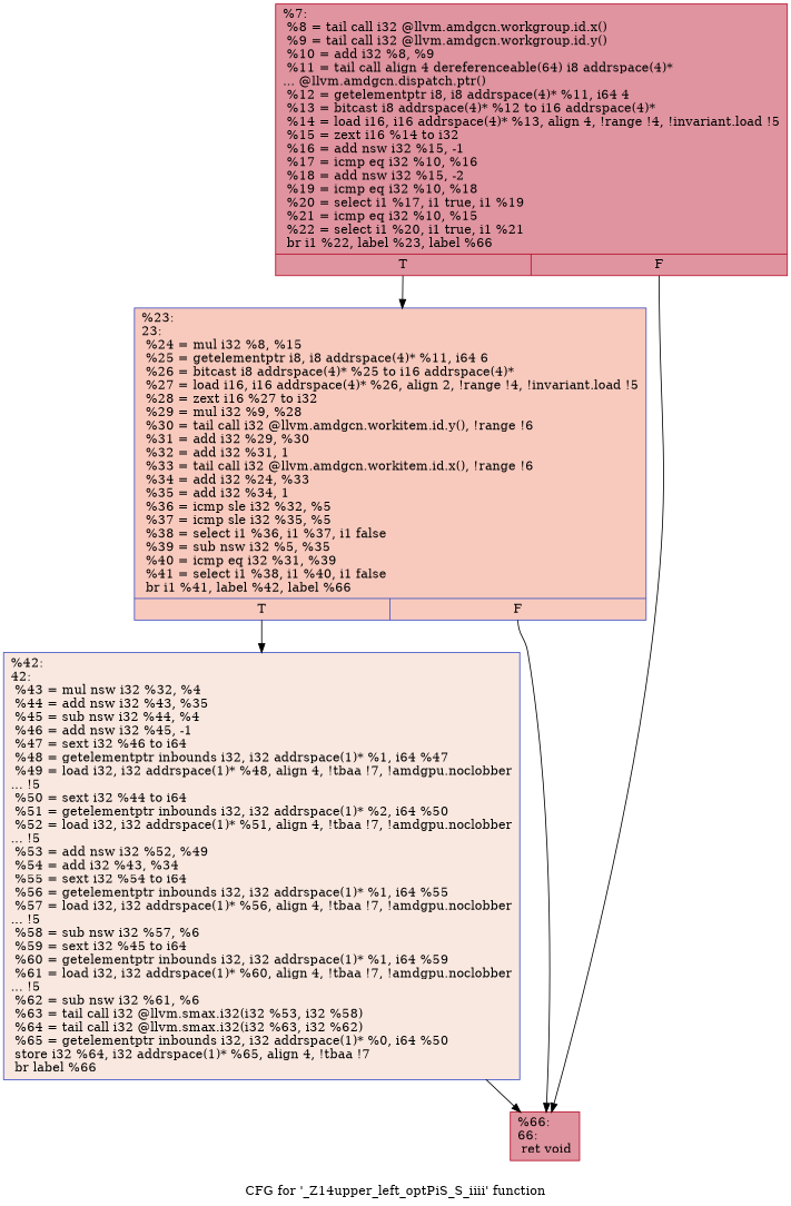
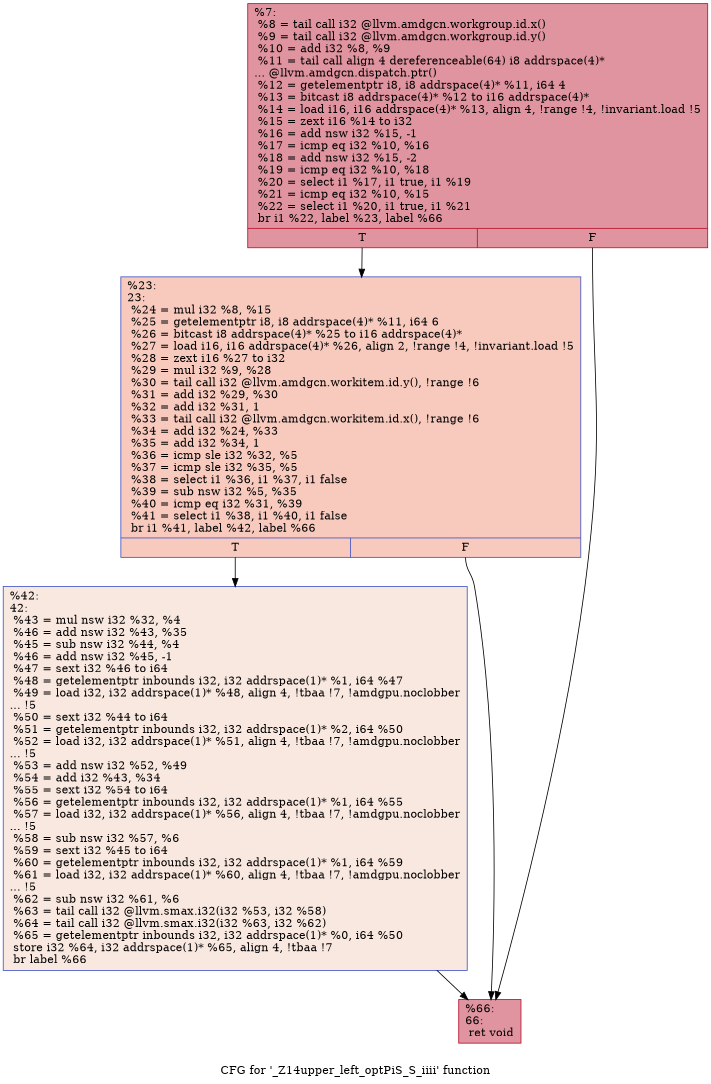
  digraph {
    label="CFG for '_Z14upper_left_optPiS_S_iiii' function"
    node [color="#b70d28ff" fillcolor="#b70d2870" shape=record style=filled]
    edge [tailport=s0]
    n1 [label="{%7:\l  %8 = tail call i32 @llvm.amdgcn.workgroup.id.x()\l  %9 = tail call i32 @llvm.amdgcn.workgroup.id.y()\l  %10 = add i32 %8, %9\l  %11 = tail call align 4 dereferenceable(64) i8 addrspace(4)*\l... @llvm.amdgcn.dispatch.ptr()\l  %12 = getelementptr i8, i8 addrspace(4)* %11, i64 4\l  %13 = bitcast i8 addrspace(4)* %12 to i16 addrspace(4)*\l  %14 = load i16, i16 addrspace(4)* %13, align 4, !range !4, !invariant.load !5\l  %15 = zext i16 %14 to i32\l  %16 = add nsw i32 %15, -1\l  %17 = icmp eq i32 %10, %16\l  %18 = add nsw i32 %15, -2\l  %19 = icmp eq i32 %10, %18\l  %20 = select i1 %17, i1 true, i1 %19\l  %21 = icmp eq i32 %10, %15\l  %22 = select i1 %20, i1 true, i1 %21\l  br i1 %22, label %23, label %66\l|{<s0>T|<s1>F}}"]
    n2 [color="#3d50c3ff" fillcolor="#ef886b70" label="{%23:\l23:                                               \l  %24 = mul i32 %8, %15\l  %25 = getelementptr i8, i8 addrspace(4)* %11, i64 6\l  %26 = bitcast i8 addrspace(4)* %25 to i16 addrspace(4)*\l  %27 = load i16, i16 addrspace(4)* %26, align 2, !range !4, !invariant.load !5\l  %28 = zext i16 %27 to i32\l  %29 = mul i32 %9, %28\l  %30 = tail call i32 @llvm.amdgcn.workitem.id.y(), !range !6\l  %31 = add i32 %29, %30\l  %32 = add i32 %31, 1\l  %33 = tail call i32 @llvm.amdgcn.workitem.id.x(), !range !6\l  %34 = add i32 %24, %33\l  %35 = add i32 %34, 1\l  %36 = icmp sle i32 %32, %5\l  %37 = icmp sle i32 %35, %5\l  %38 = select i1 %36, i1 %37, i1 false\l  %39 = sub nsw i32 %5, %35\l  %40 = icmp eq i32 %31, %39\l  %41 = select i1 %38, i1 %40, i1 false\l  br i1 %41, label %42, label %66\l|{<s0>T|<s1>F}}"]
    n3 [label="{%66:\l66:                                               \l  ret void\l}"]
-   n4 [color="#3d50c3ff" fillcolor="#f1ccb870" label="{%42:\l42:                                               \l  %43 = mul nsw i32 %32, %4\l  %44 = add nsw i32 %43, %35\l  %45 = sub nsw i32 %44, %4\l  %46 = add nsw i32 %45, -1\l  %47 = sext i32 %46 to i64\l  %48 = getelementptr inbounds i32, i32 addrspace(1)* %1, i64 %47\l  %49 = load i32, i32 addrspace(1)* %48, align 4, !tbaa !7, !amdgpu.noclobber\l... !5\l  %50 = sext i32 %44 to i64\l  %51 = getelementptr inbounds i32, i32 addrspace(1)* %2, i64 %50\l  %52 = load i32, i32 addrspace(1)* %51, align 4, !tbaa !7, !amdgpu.noclobber\l... !5\l  %53 = add nsw i32 %52, %49\l  %54 = add i32 %43, %34\l  %55 = sext i32 %54 to i64\l  %56 = getelementptr inbounds i32, i32 addrspace(1)* %1, i64 %55\l  %57 = load i32, i32 addrspace(1)* %56, align 4, !tbaa !7, !amdgpu.noclobber\l... !5\l  %58 = sub nsw i32 %57, %6\l  %59 = sext i32 %45 to i64\l  %60 = getelementptr inbounds i32, i32 addrspace(1)* %1, i64 %59\l  %61 = load i32, i32 addrspace(1)* %60, align 4, !tbaa !7, !amdgpu.noclobber\l... !5\l  %62 = sub nsw i32 %61, %6\l  %63 = tail call i32 @llvm.smax.i32(i32 %53, i32 %58)\l  %64 = tail call i32 @llvm.smax.i32(i32 %63, i32 %62)\l  %65 = getelementptr inbounds i32, i32 addrspace(1)* %0, i64 %50\l  store i32 %64, i32 addrspace(1)* %65, align 4, !tbaa !7\l  br label %66\l}"]
+   n4 [color="#3d50c3ff" fillcolor="#f1ccb870" label="{%42:\l42:                                               \l  %43 = mul nsw i32 %32, %4\l  %46 = add nsw i32 %43, %35\l  %45 = sub nsw i32 %44, %4\l  %46 = add nsw i32 %45, -1\l  %47 = sext i32 %46 to i64\l  %48 = getelementptr inbounds i32, i32 addrspace(1)* %1, i64 %47\l  %49 = load i32, i32 addrspace(1)* %48, align 4, !tbaa !7, !amdgpu.noclobber\l... !5\l  %50 = sext i32 %44 to i64\l  %51 = getelementptr inbounds i32, i32 addrspace(1)* %2, i64 %50\l  %52 = load i32, i32 addrspace(1)* %51, align 4, !tbaa !7, !amdgpu.noclobber\l... !5\l  %53 = add nsw i32 %52, %49\l  %54 = add i32 %43, %34\l  %55 = sext i32 %54 to i64\l  %56 = getelementptr inbounds i32, i32 addrspace(1)* %1, i64 %55\l  %57 = load i32, i32 addrspace(1)* %56, align 4, !tbaa !7, !amdgpu.noclobber\l... !5\l  %58 = sub nsw i32 %57, %6\l  %59 = sext i32 %45 to i64\l  %60 = getelementptr inbounds i32, i32 addrspace(1)* %1, i64 %59\l  %61 = load i32, i32 addrspace(1)* %60, align 4, !tbaa !7, !amdgpu.noclobber\l... !5\l  %62 = sub nsw i32 %61, %6\l  %63 = tail call i32 @llvm.smax.i32(i32 %53, i32 %58)\l  %64 = tail call i32 @llvm.smax.i32(i32 %63, i32 %62)\l  %65 = getelementptr inbounds i32, i32 addrspace(1)* %0, i64 %50\l  store i32 %64, i32 addrspace(1)* %65, align 4, !tbaa !7\l  br label %66\l}"]
    n1 -> n2
    n1 -> n3 [tailport=s1]
    n2 -> n3 [tailport=s1]
    n2 -> n4
    n4 -> n3 [tailport=""]
  }
